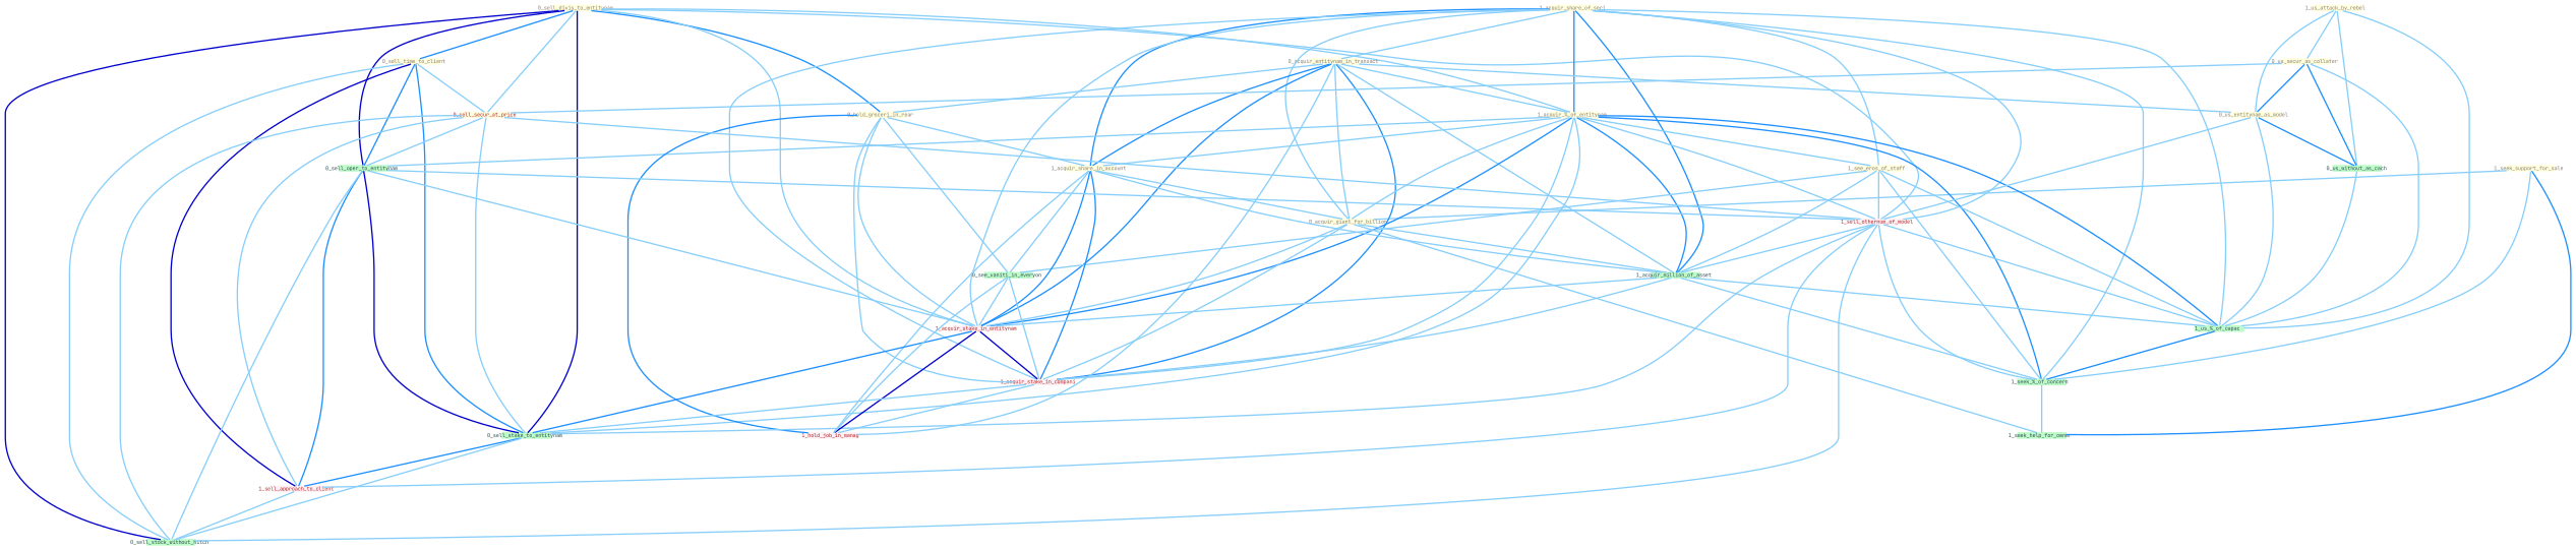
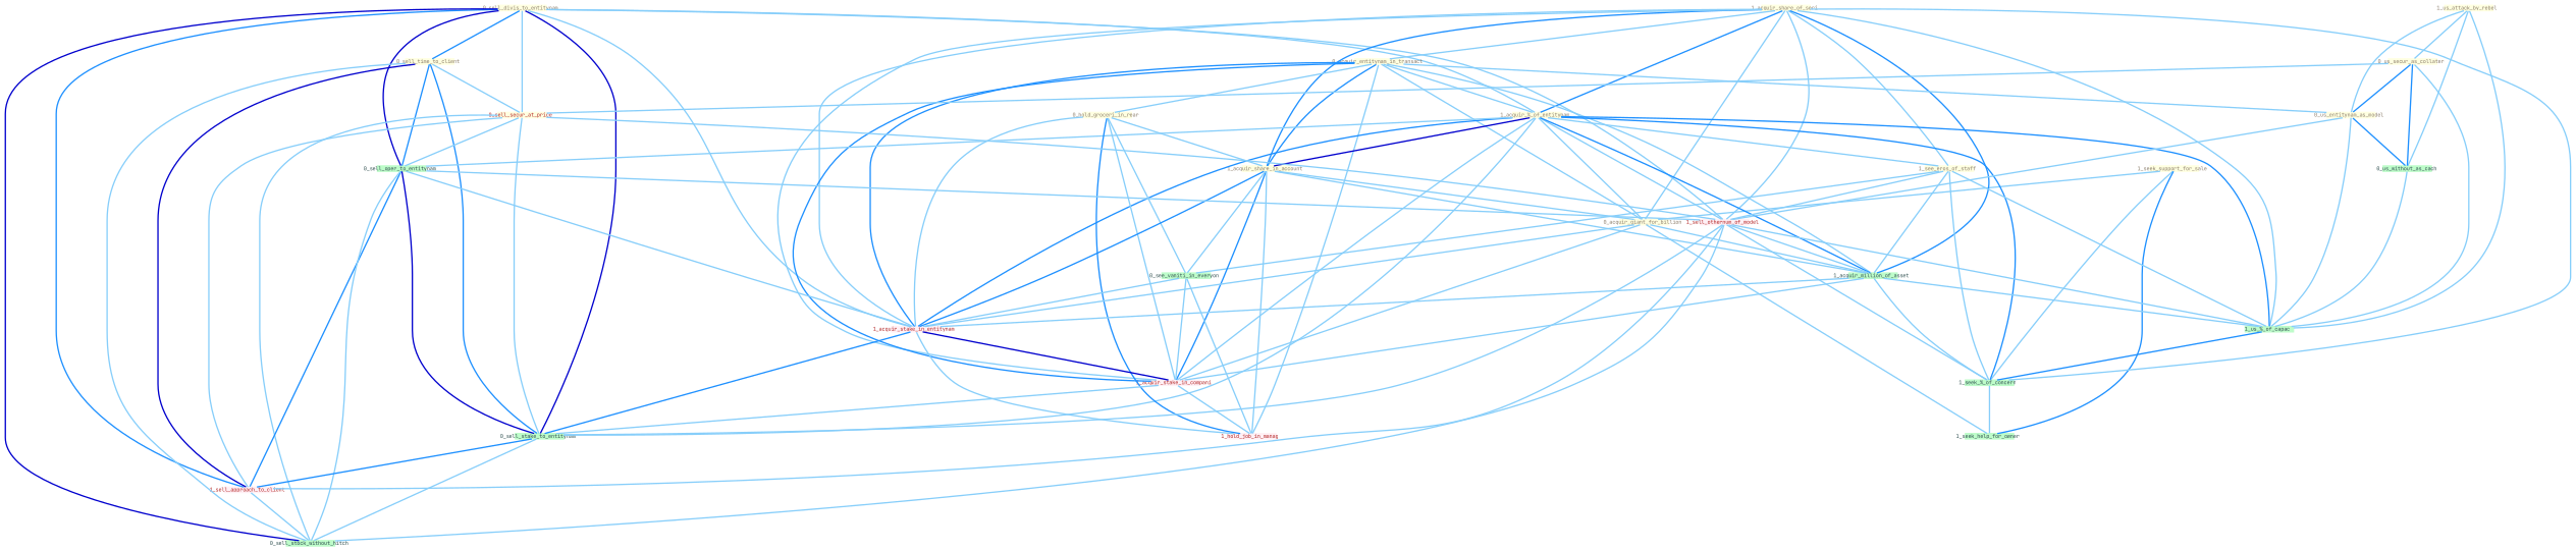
  graph {
    fontname="JetBrains Mono"
    node [color="#ffffe0" fixedsize=true fontcolor="#8b7d6b" fontname="JetBrains Mono" fontsize=4 shape=polygon style=filled]
    edge [color="#87cefa" fontname="JetBrains Mono" w=1]
    "1_us_attack_by_rebel " [height=.06 width=.5]
    "1_seek_support_for_sale " [height=.06 width=.5]
    "0_sell_divis_to_entitynam " [height=.06 width=.5]
    "1_acquir_share_of_seri " [height=.06 width=.5]
    "0_sell_time_to_client " [height=.06 width=.5]
    "0_acquir_entitynam_in_transact " [height=.06 width=.5]
    "1_acquir_%_of_entitynam " [height=.06 width=.5]
    "1_see_eros_of_staff " [height=.06 width=.5]
    "0_us_secur_as_collater " [height=.06 width=.5]
    "0_us_entitynam_as_model " [height=.06 width=.5]
    "0_hold_groceri_in_rear " [height=.06 width=.5]
    "0_sell_secur_at_price " [fontcolor="#b22222" height=.06 width=.5]
    "1_acquir_share_in_account " [height=.06 width=.5]
    "0_acquir_giant_for_billion " [height=.06 width=.5]
    "1_sell_othernum_of_model " [color="#fff0f5" fontcolor="#b22222" height=.06 width=.5]
    "1_acquir_stake_in_entitynam " [color="#fff0f5" fontcolor="#b22222" height=.06 width=.5]
    "1_acquir_stake_in_compani " [color="#fff0f5" fontcolor="#b22222" height=.06 width=.5]
    "1_sell_approach_to_client " [color="#fff0f5" fontcolor="#b22222" height=.06 width=.5]
    "1_hold_job_in_manag " [color="#fff0f5" fontcolor="#b22222" height=.06 width=.5]
    n20 [color="#BDFCC9" fontcolor="#2f4f4f" height=.06 label="0_us_without_as_cach" width=.5]
    "1_us_%_of_capac " [color="#BDFCC9" fontcolor="#2f4f4f" height=.06 width=.5]
    "1_seek_%_of_concern " [color="#BDFCC9" fontcolor="#2f4f4f" height=.06 width=.5]
    "1_seek_help_for_owner " [color="#BDFCC9" fontcolor="#2f4f4f" height=.06 width=.5]
    "0_sell_oper_to_entitynam " [color="#BDFCC9" fontcolor="#2f4f4f" height=.06 width=.5]
    "0_sell_stake_to_entitynam " [color="#BDFCC9" fontcolor="#2f4f4f" height=.06 width=.5]
    "0_sell_stock_without_hitch " [color="#BDFCC9" fontcolor="#2f4f4f" height=.06 width=.5]
    "1_acquir_million_of_asset " [color="#BDFCC9" fontcolor="#2f4f4f" height=.06 width=.5]
    "0_see_vaniti_in_everyon " [color="#BDFCC9" fontcolor="#2f4f4f" height=.06 width=.5]
    subgraph sub_1 {
      "1_us_attack_by_rebel "
      "1_seek_support_for_sale "
      "0_sell_divis_to_entitynam "
      "1_acquir_share_of_seri "
      "0_sell_time_to_client "
      "0_acquir_entitynam_in_transact "
      "1_acquir_%_of_entitynam "
      "1_see_eros_of_staff "
      "0_us_secur_as_collater "
      "0_us_entitynam_as_model "
      "0_hold_groceri_in_rear "
      "0_sell_secur_at_price "
      "1_acquir_share_in_account "
      "0_acquir_giant_for_billion "
    }
    subgraph sub_2 {
      "1_sell_othernum_of_model "
      "1_acquir_stake_in_entitynam "
      "1_acquir_stake_in_compani "
      "1_sell_approach_to_client "
      "1_hold_job_in_manag "
    }
    "1_us_attack_by_rebel " -- "0_us_secur_as_collater "
    "1_us_attack_by_rebel " -- "0_us_entitynam_as_model "
    "1_us_attack_by_rebel " -- n20
    "1_us_attack_by_rebel " -- "1_us_%_of_capac "
    "1_seek_support_for_sale " -- "0_acquir_giant_for_billion "
    "1_seek_support_for_sale " -- "1_seek_%_of_concern "
    "1_seek_support_for_sale " -- "1_seek_help_for_owner " [color="#1e90ff" w=2]
    "0_sell_divis_to_entitynam " -- "0_sell_time_to_client " [color="#1e90ff" w=2]
    "0_sell_divis_to_entitynam " -- "1_acquir_%_of_entitynam "
    "0_sell_divis_to_entitynam " -- "0_sell_secur_at_price "
    "0_sell_divis_to_entitynam " -- "1_sell_othernum_of_model "
    "0_sell_divis_to_entitynam " -- "1_acquir_stake_in_entitynam "
-   "0_sell_divis_to_entitynam " -- "0_hold_groceri_in_rear " [color="#1e90ff" w=2]
+   "0_sell_divis_to_entitynam " -- "1_sell_approach_to_client " [color="#1e90ff" w=2]
    "0_sell_divis_to_entitynam " -- "0_sell_oper_to_entitynam " [color="#0000cd" w=3]
    "0_sell_divis_to_entitynam " -- "0_sell_stake_to_entitynam " [color="#0000cd" w=3]
    "0_sell_divis_to_entitynam " -- "0_sell_stock_without_hitch " [color="#0000cd"]
    "1_acquir_share_of_seri " -- "0_acquir_entitynam_in_transact "
    "1_acquir_share_of_seri " -- "1_acquir_%_of_entitynam " [color="#1e90ff" w=2]
    "1_acquir_share_of_seri " -- "1_see_eros_of_staff "
    "1_acquir_share_of_seri " -- "1_acquir_share_in_account " [color="#1e90ff" w=2]
    "1_acquir_share_of_seri " -- "0_acquir_giant_for_billion "
    "1_acquir_share_of_seri " -- "1_sell_othernum_of_model "
    "1_acquir_share_of_seri " -- "1_acquir_stake_in_entitynam "
    "1_acquir_share_of_seri " -- "1_acquir_stake_in_compani "
    "1_acquir_share_of_seri " -- "1_us_%_of_capac "
    "1_acquir_share_of_seri " -- "1_seek_%_of_concern "
    "1_acquir_share_of_seri " -- "1_acquir_million_of_asset " [color="#1e90ff" w=2]
    "0_sell_time_to_client " -- "0_sell_secur_at_price "
    "0_sell_time_to_client " -- "1_sell_approach_to_client " [color="#0000cd" w=3]
    "0_sell_time_to_client " -- "0_sell_oper_to_entitynam " [color="#1e90ff" w=2]
    "0_sell_time_to_client " -- "0_sell_stake_to_entitynam " [color="#1e90ff" w=2]
    "0_sell_time_to_client " -- "0_sell_stock_without_hitch "
    "0_acquir_entitynam_in_transact " -- "1_acquir_%_of_entitynam "
    "0_acquir_entitynam_in_transact " -- "0_us_entitynam_as_model "
    "0_acquir_entitynam_in_transact " -- "0_hold_groceri_in_rear "
    "0_acquir_entitynam_in_transact " -- "1_acquir_share_in_account " [color="#1e90ff" w=2]
    "0_acquir_entitynam_in_transact " -- "0_acquir_giant_for_billion "
    "0_acquir_entitynam_in_transact " -- "1_acquir_stake_in_entitynam " [color="#1e90ff" w=2]
    "0_acquir_entitynam_in_transact " -- "1_acquir_stake_in_compani " [color="#1e90ff" w=2]
    "0_acquir_entitynam_in_transact " -- "1_hold_job_in_manag "
    "0_acquir_entitynam_in_transact " -- "1_acquir_million_of_asset "
    "1_acquir_%_of_entitynam " -- "1_see_eros_of_staff "
-   "1_acquir_%_of_entitynam " -- "1_acquir_share_in_account "
+   "1_acquir_%_of_entitynam " -- "1_acquir_share_in_account " [color="#0000cd"]
    "1_acquir_%_of_entitynam " -- "0_acquir_giant_for_billion "
    "1_acquir_%_of_entitynam " -- "1_sell_othernum_of_model "
    "1_acquir_%_of_entitynam " -- "1_acquir_stake_in_entitynam " [color="#1e90ff" w=2]
    "1_acquir_%_of_entitynam " -- "1_acquir_stake_in_compani "
    "1_acquir_%_of_entitynam " -- "1_us_%_of_capac " [color="#1e90ff" w=2]
    "1_acquir_%_of_entitynam " -- "1_seek_%_of_concern " [color="#1e90ff" w=2]
    "1_acquir_%_of_entitynam " -- "0_sell_oper_to_entitynam "
    "1_acquir_%_of_entitynam " -- "0_sell_stake_to_entitynam "
    "1_acquir_%_of_entitynam " -- "1_acquir_million_of_asset " [color="#1e90ff" w=2]
    "1_see_eros_of_staff " -- "1_sell_othernum_of_model "
    "1_see_eros_of_staff " -- "1_us_%_of_capac "
    "1_see_eros_of_staff " -- "1_seek_%_of_concern "
    "1_see_eros_of_staff " -- "1_acquir_million_of_asset "
    "1_see_eros_of_staff " -- "0_see_vaniti_in_everyon "
    "0_us_secur_as_collater " -- "0_us_entitynam_as_model " [color="#1e90ff" w=2]
    "0_us_secur_as_collater " -- "0_sell_secur_at_price "
    "0_us_secur_as_collater " -- n20 [color="#1e90ff" w=2]
    "0_us_secur_as_collater " -- "1_us_%_of_capac "
    "0_us_entitynam_as_model " -- "1_sell_othernum_of_model "
    "0_us_entitynam_as_model " -- n20 [color="#1e90ff" w=2]
    "0_us_entitynam_as_model " -- "1_us_%_of_capac "
    "0_hold_groceri_in_rear " -- "1_acquir_share_in_account "
    "0_hold_groceri_in_rear " -- "1_acquir_stake_in_entitynam "
    "0_hold_groceri_in_rear " -- "1_acquir_stake_in_compani "
    "0_hold_groceri_in_rear " -- "1_hold_job_in_manag " [color="#1e90ff" w=2]
    "0_hold_groceri_in_rear " -- "0_see_vaniti_in_everyon "
    "0_sell_secur_at_price " -- "1_sell_othernum_of_model "
    "0_sell_secur_at_price " -- "1_sell_approach_to_client "
    "0_sell_secur_at_price " -- "0_sell_oper_to_entitynam "
    "0_sell_secur_at_price " -- "0_sell_stake_to_entitynam "
    "0_sell_secur_at_price " -- "0_sell_stock_without_hitch "
    "1_acquir_share_in_account " -- "0_acquir_giant_for_billion "
    "1_acquir_share_in_account " -- "1_acquir_stake_in_entitynam " [color="#1e90ff" w=2]
    "1_acquir_share_in_account " -- "1_acquir_stake_in_compani " [color="#1e90ff" w=2]
    "1_acquir_share_in_account " -- "1_hold_job_in_manag "
    "1_acquir_share_in_account " -- "1_acquir_million_of_asset "
    "1_acquir_share_in_account " -- "0_see_vaniti_in_everyon "
    "0_acquir_giant_for_billion " -- "1_acquir_stake_in_entitynam "
    "0_acquir_giant_for_billion " -- "1_acquir_stake_in_compani "
    "0_acquir_giant_for_billion " -- "1_seek_help_for_owner "
    "0_acquir_giant_for_billion " -- "1_acquir_million_of_asset "
    "1_sell_othernum_of_model " -- "1_sell_approach_to_client "
    "1_sell_othernum_of_model " -- "1_us_%_of_capac "
    "1_sell_othernum_of_model " -- "1_seek_%_of_concern "
    "1_sell_othernum_of_model " -- "0_sell_stake_to_entitynam "
    "1_sell_othernum_of_model " -- "0_sell_stock_without_hitch "
    "1_sell_othernum_of_model " -- "1_acquir_million_of_asset "
    "1_acquir_stake_in_entitynam " -- "1_acquir_stake_in_compani " [color="#0000cd" w=3]
-   "1_acquir_stake_in_entitynam " -- "1_hold_job_in_manag " [color="#0000cd"]
+   "1_acquir_stake_in_entitynam " -- "1_hold_job_in_manag "
    "1_acquir_stake_in_entitynam " -- "0_sell_stake_to_entitynam " [color="#1e90ff" w=2]
    "1_acquir_stake_in_compani " -- "1_hold_job_in_manag "
    "1_acquir_stake_in_compani " -- "0_sell_stake_to_entitynam "
    "1_sell_approach_to_client " -- "0_sell_stock_without_hitch "
    n20 -- "1_us_%_of_capac "
    "1_us_%_of_capac " -- "1_seek_%_of_concern " [color="#1e90ff" w=2]
    "1_seek_%_of_concern " -- "1_seek_help_for_owner "
    "0_sell_oper_to_entitynam " -- "1_sell_othernum_of_model "
    "0_sell_oper_to_entitynam " -- "1_acquir_stake_in_entitynam "
    "0_sell_oper_to_entitynam " -- "1_sell_approach_to_client " [color="#1e90ff" w=2]
    "0_sell_oper_to_entitynam " -- "0_sell_stake_to_entitynam " [color="#0000cd" w=3]
    "0_sell_oper_to_entitynam " -- "0_sell_stock_without_hitch "
    "0_sell_stake_to_entitynam " -- "1_sell_approach_to_client " [color="#1e90ff" w=2]
    "0_sell_stake_to_entitynam " -- "0_sell_stock_without_hitch "
    "1_acquir_million_of_asset " -- "1_acquir_stake_in_entitynam "
    "1_acquir_million_of_asset " -- "1_acquir_stake_in_compani "
    "1_acquir_million_of_asset " -- "1_us_%_of_capac "
    "1_acquir_million_of_asset " -- "1_seek_%_of_concern "
    "0_see_vaniti_in_everyon " -- "1_acquir_stake_in_entitynam "
    "0_see_vaniti_in_everyon " -- "1_acquir_stake_in_compani "
    "0_see_vaniti_in_everyon " -- "1_hold_job_in_manag "
  }
